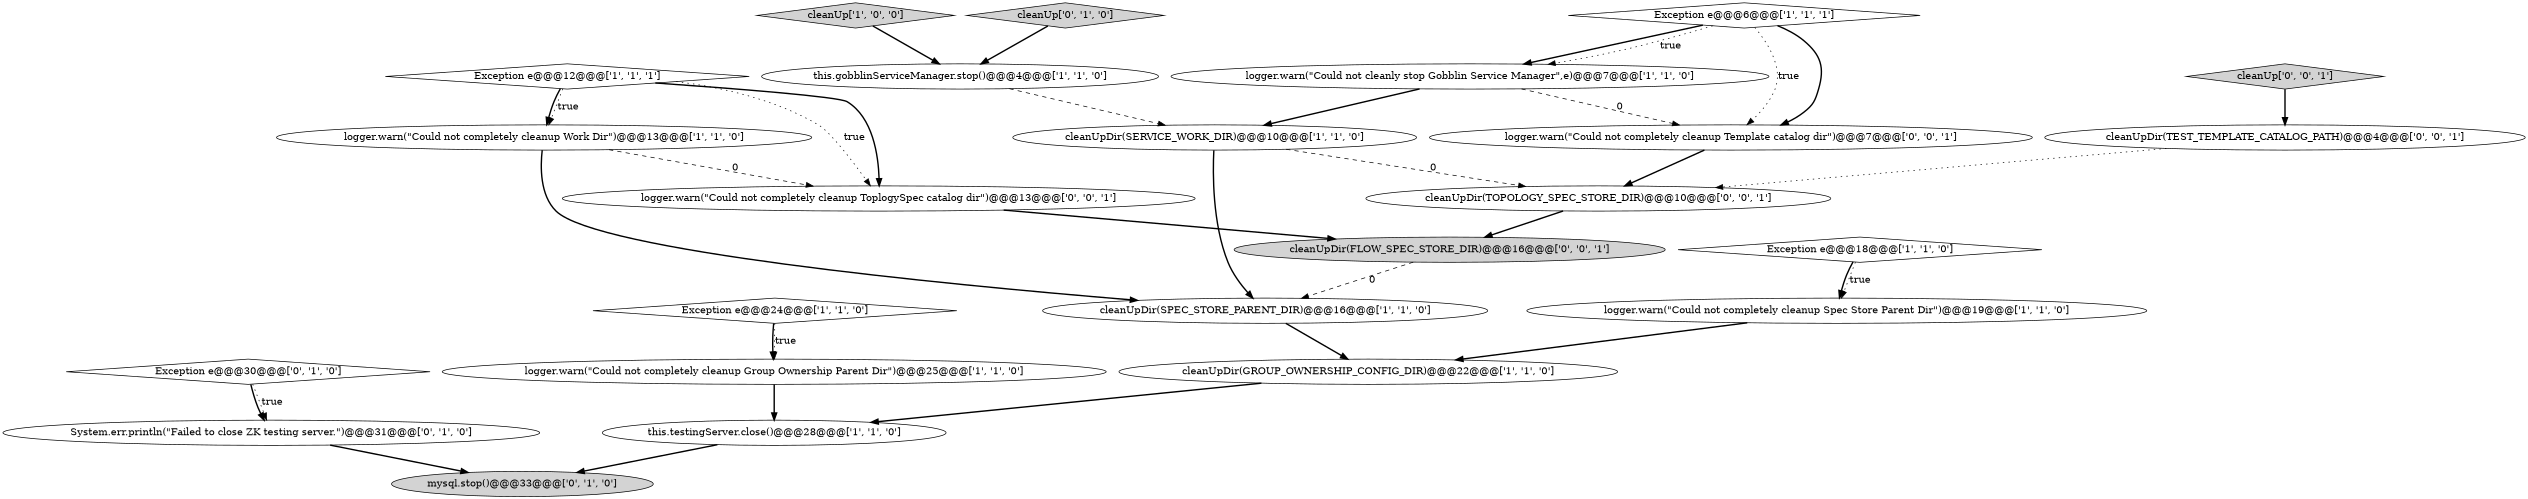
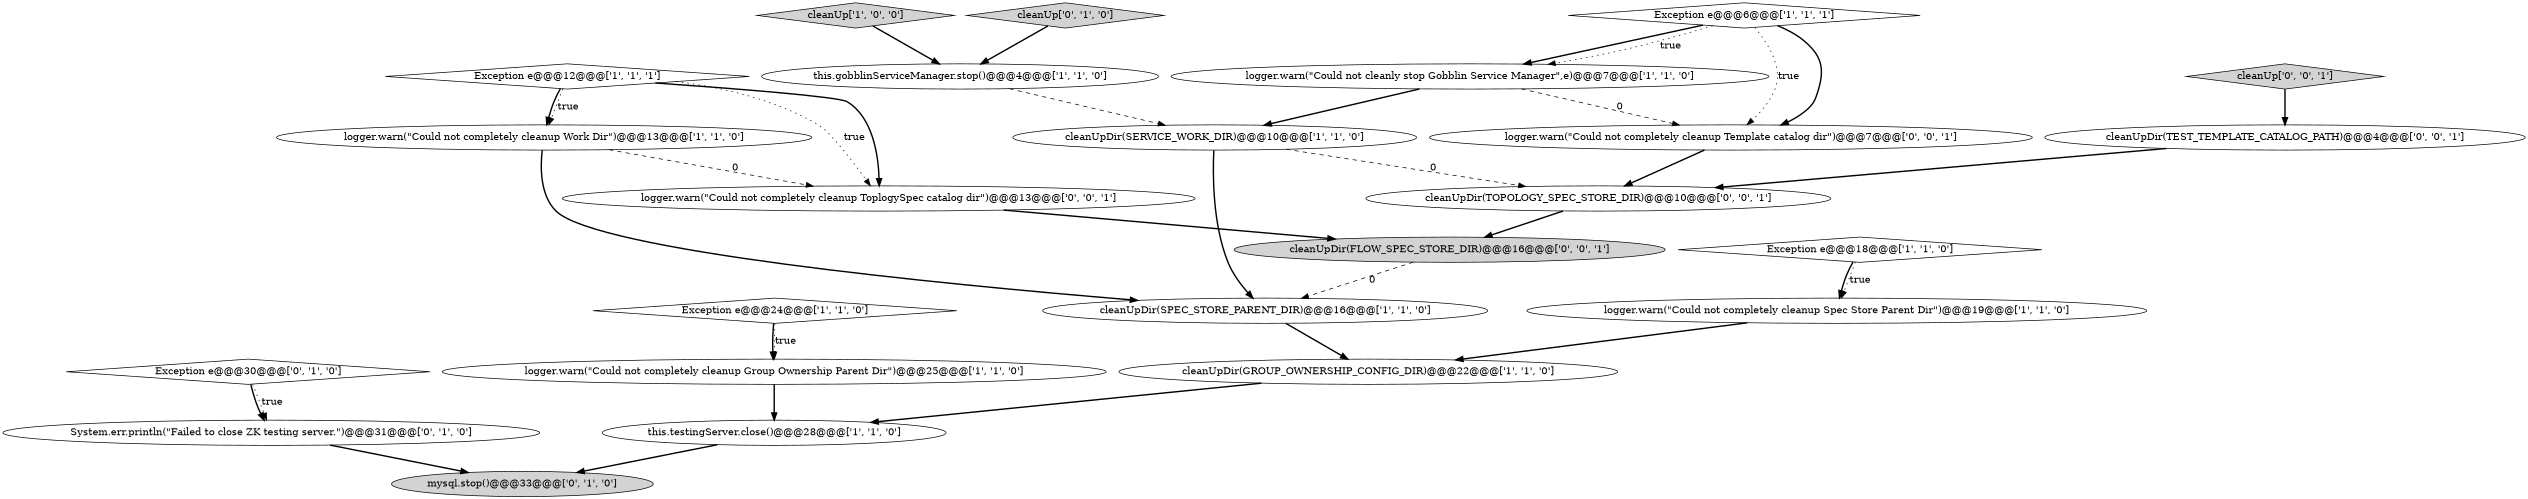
  digraph {
    node [fillcolor=white shape=ellipse style=filled]
    edge [style=bold]
    n1 [label="cleanUpDir(GROUP_OWNERSHIP_CONFIG_DIR)@@@22@@@['1', '1', '0']"]
    n2 [label="this.testingServer.close()@@@28@@@['1', '1', '0']"]
    n3 [fillcolor=lightgray label="mysql.stop()@@@33@@@['0', '1', '0']"]
    n4 [fillcolor=lightgray label="cleanUp['1', '0', '0']" shape=diamond]
    n5 [label="this.gobblinServiceManager.stop()@@@4@@@['1', '1', '0']"]
    n6 [label="cleanUpDir(SERVICE_WORK_DIR)@@@10@@@['1', '1', '0']"]
    n7 [label="Exception e@@@12@@@['1', '1', '1']" shape=diamond]
    n8 [label="logger.warn(\"Could not completely cleanup ToplogySpec catalog dir\")@@@13@@@['0', '0', '1']"]
    n9 [label="logger.warn(\"Could not completely cleanup Work Dir\")@@@13@@@['1', '1', '0']"]
    n10 [fillcolor=lightgray label="cleanUpDir(FLOW_SPEC_STORE_DIR)@@@16@@@['0', '0', '1']"]
    n11 [label="cleanUpDir(SPEC_STORE_PARENT_DIR)@@@16@@@['1', '1', '0']"]
    n12 [label="Exception e@@@18@@@['1', '1', '0']" shape=diamond]
    n13 [label="logger.warn(\"Could not completely cleanup Spec Store Parent Dir\")@@@19@@@['1', '1', '0']"]
    n14 [label="Exception e@@@24@@@['1', '1', '0']" shape=diamond]
    n15 [label="logger.warn(\"Could not completely cleanup Group Ownership Parent Dir\")@@@25@@@['1', '1', '0']"]
    n16 [fillcolor=lightgray label="cleanUp['0', '1', '0']" shape=diamond]
    n17 [label="System.err.println(\"Failed to close ZK testing server.\")@@@31@@@['0', '1', '0']"]
    n18 [label="logger.warn(\"Could not completely cleanup Template catalog dir\")@@@7@@@['0', '0', '1']"]
    n19 [label="cleanUpDir(TOPOLOGY_SPEC_STORE_DIR)@@@10@@@['0', '0', '1']"]
    n20 [label="logger.warn(\"Could not cleanly stop Gobblin Service Manager\",e)@@@7@@@['1', '1', '0']"]
    n21 [label="cleanUpDir(TEST_TEMPLATE_CATALOG_PATH)@@@4@@@['0', '0', '1']"]
    n22 [label="Exception e@@@30@@@['0', '1', '0']" shape=diamond]
    n23 [fillcolor=lightgray label="cleanUp['0', '0', '1']" shape=diamond]
    n24 [label="Exception e@@@6@@@['1', '1', '1']" shape=diamond]
    n1 -> n2
    n2 -> n3
    n4 -> n5
    n5 -> n6 [style=dashed]
    n6 -> n11
    n6 -> n19 [label=0 style=dashed]
    n7 -> n8
    n7 -> n8 [label=true style=dotted]
    n7 -> n9 [label=true style=dotted]
    n7 -> n9
    n8 -> n10
    n9 -> n8 [label=0 style=dashed]
    n9 -> n11
    n10 -> n11 [label=0 style=dashed]
    n11 -> n1
    n12 -> n13
    n12 -> n13 [label=true style=dotted]
    n13 -> n1
    n14 -> n15
    n14 -> n15 [label=true style=dotted]
    n15 -> n2
    n16 -> n5
    n17 -> n3
    n18 -> n19
    n19 -> n10
    n20 -> n6
    n20 -> n18 [label=0 style=dashed]
-   n21 -> n19 [style=dotted]
+   n21 -> n19
    n22 -> n17
    n22 -> n17 [label=true style=dotted]
    n23 -> n21
    n24 -> n18
    n24 -> n18 [label=true style=dotted]
    n24 -> n20
    n24 -> n20 [label=true style=dotted]
  }
